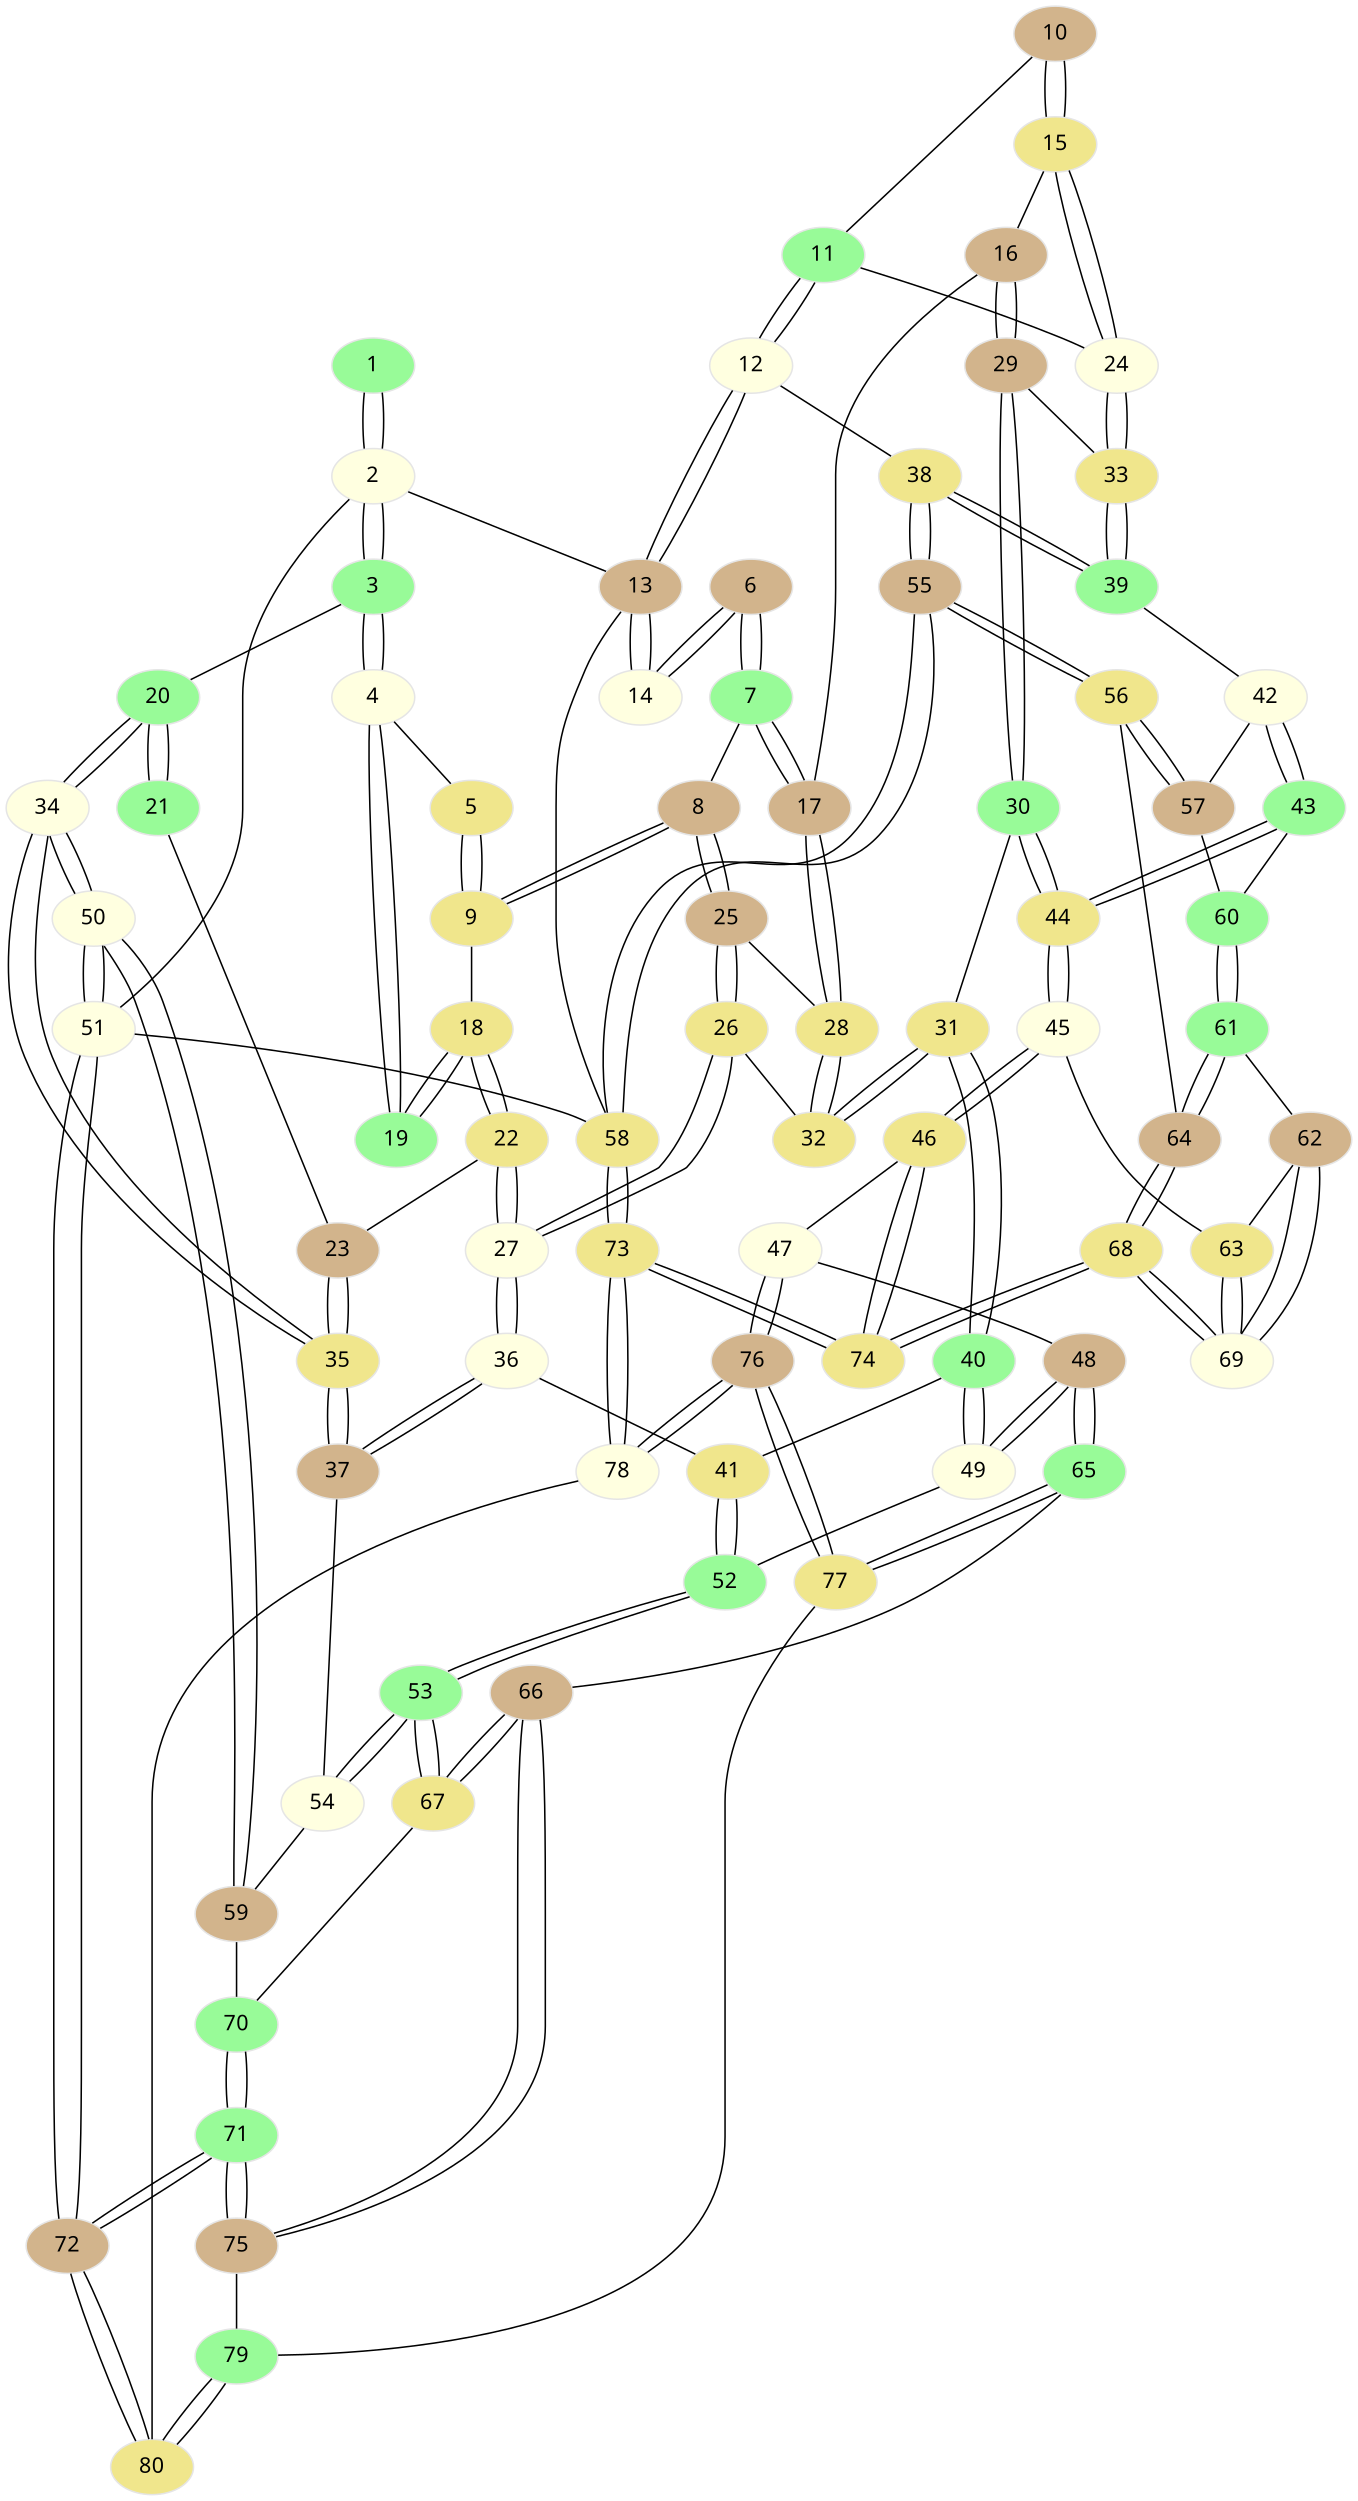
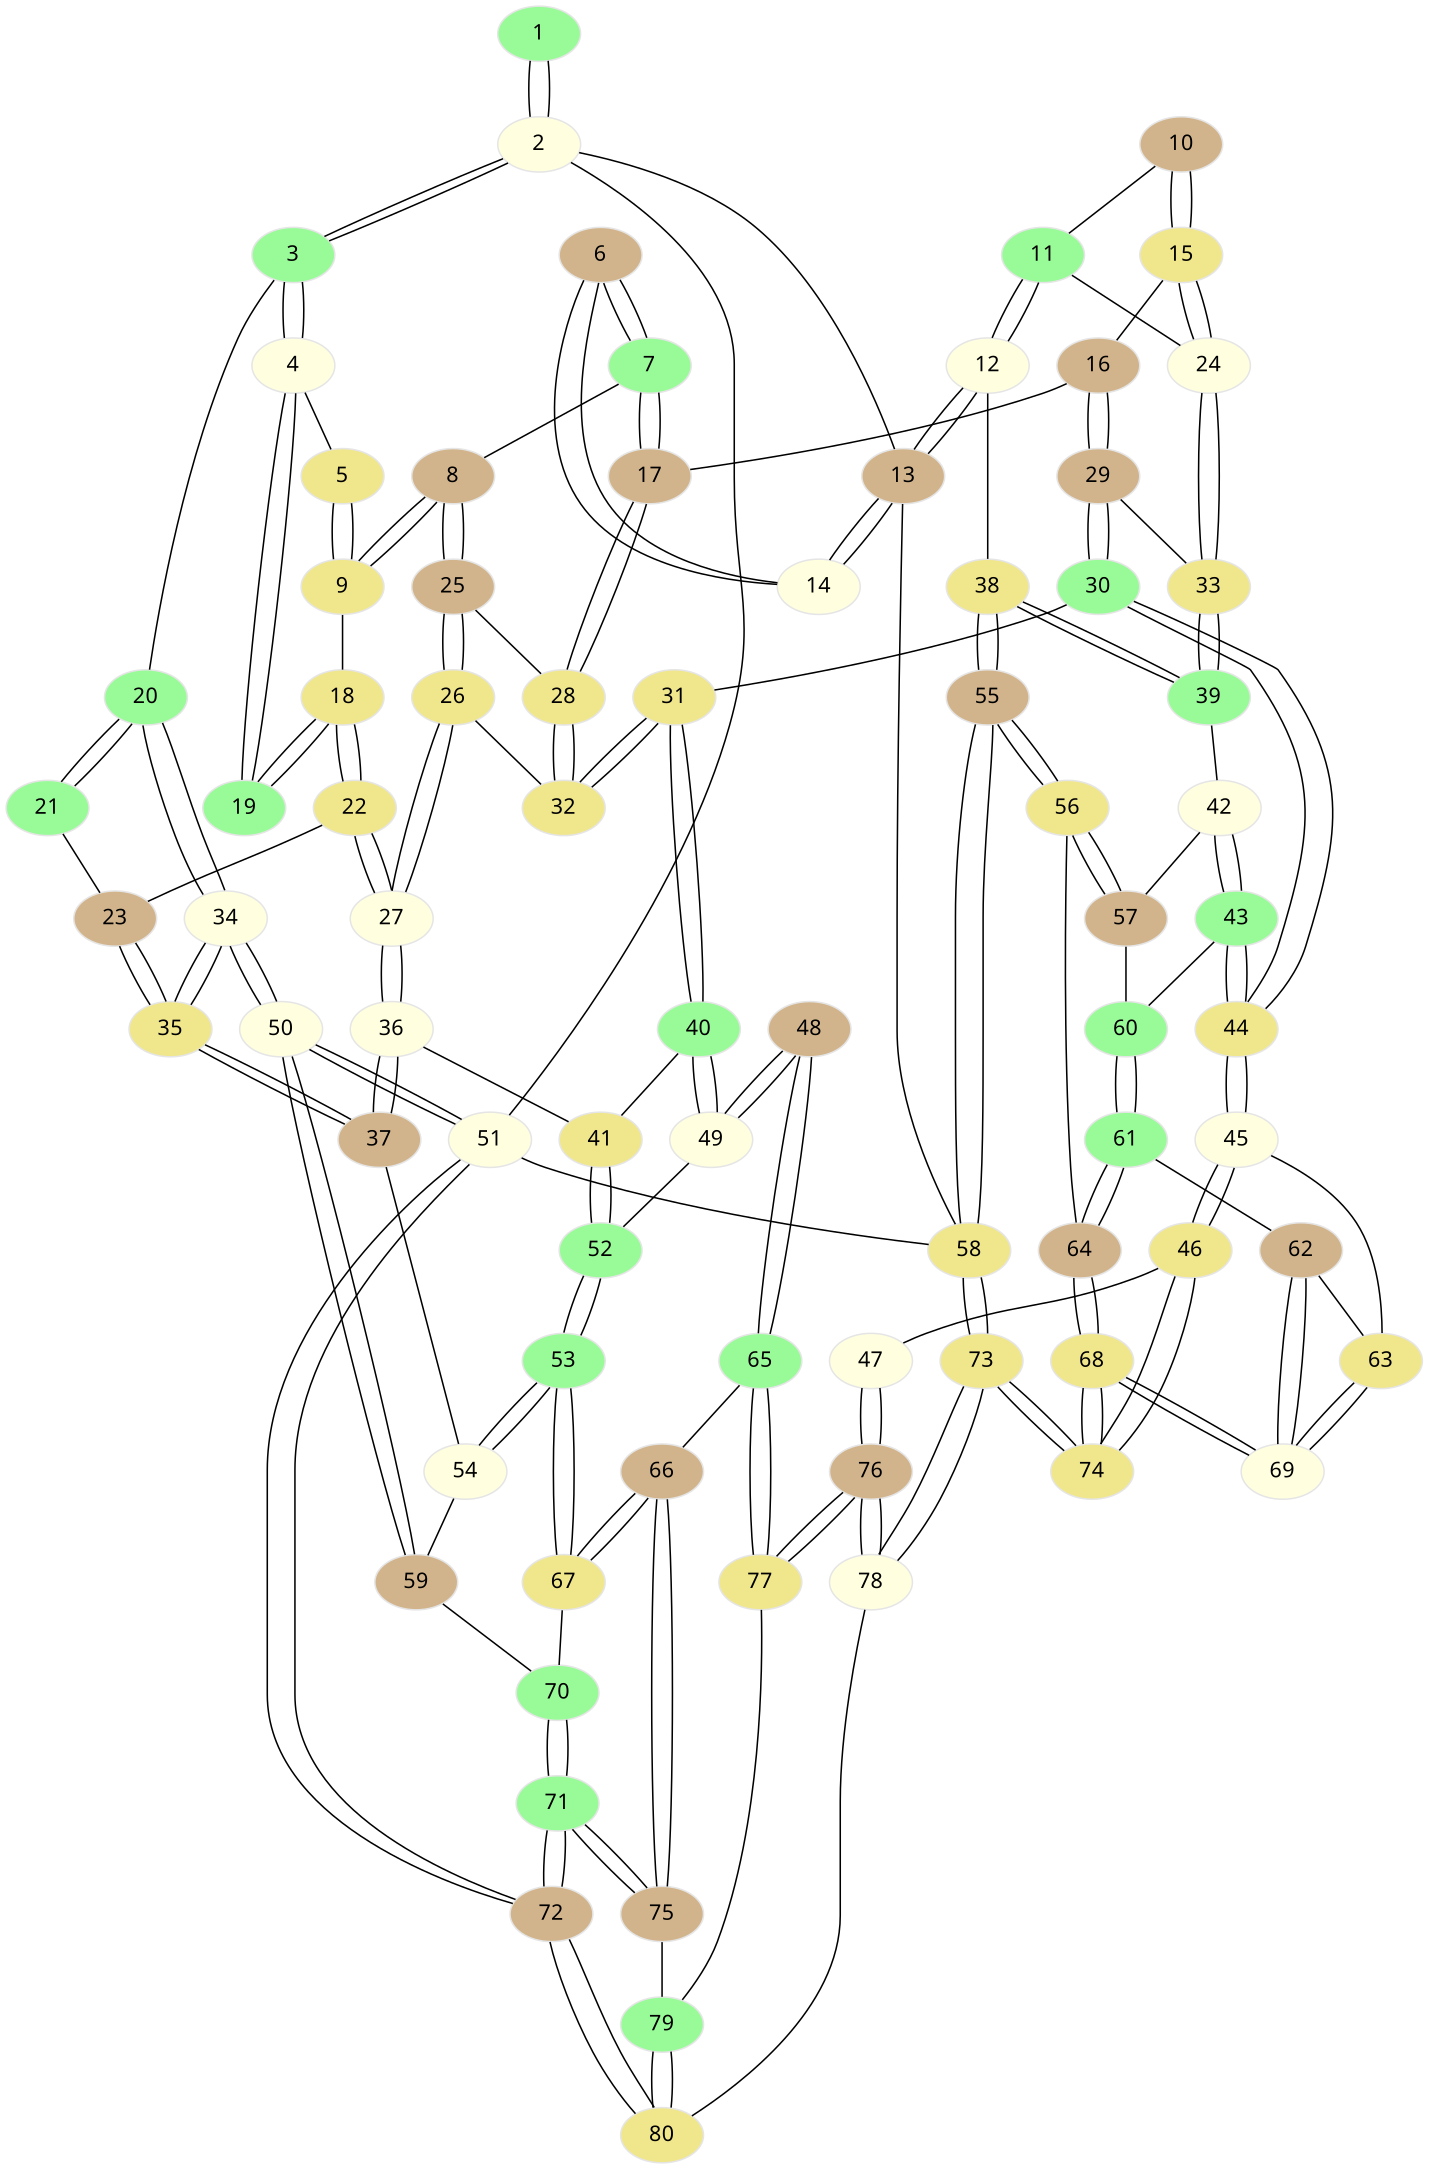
  graph {
    fontname="Noto Sans"
    node [color=gray90 fillcolor=khaki fontname="Noto Sans" style=filled]
    edge [fontname="Noto Sans"]
    1 [fillcolor=palegreen]
    2 [fillcolor=lightyellow]
    3 [fillcolor=palegreen]
    13 [fillcolor=tan]
    51 [fillcolor=lightyellow]
    6 [fillcolor=tan]
    7 [fillcolor=palegreen]
    14 [fillcolor=lightyellow]
    4 [fillcolor=lightyellow]
    20 [fillcolor=palegreen]
    58
    72 [fillcolor=tan]
    5
    19 [fillcolor=palegreen]
    21 [fillcolor=palegreen]
    34 [fillcolor=lightyellow]
    9
    18
    8 [fillcolor=tan]
    17 [fillcolor=tan]
    25 [fillcolor=tan]
    28
    26
    22
    10 [fillcolor=tan]
    11 [fillcolor=palegreen]
    15
    12 [fillcolor=lightyellow]
    24 [fillcolor=lightyellow]
    16 [fillcolor=tan]
    38
    33
    39 [fillcolor=palegreen]
    55 [fillcolor=tan]
    73
    29 [fillcolor=tan]
    30 [fillcolor=palegreen]
    32
    23 [fillcolor=tan]
    27 [fillcolor=lightyellow]
    35
    50 [fillcolor=lightyellow]
    36 [fillcolor=lightyellow]
    37 [fillcolor=tan]
    41
    31
    44
    40 [fillcolor=palegreen]
    45 [fillcolor=lightyellow]
    49 [fillcolor=lightyellow]
    42 [fillcolor=lightyellow]
    59 [fillcolor=tan]
    54 [fillcolor=lightyellow]
    52 [fillcolor=palegreen]
    56
    43 [fillcolor=palegreen]
    57 [fillcolor=tan]
    53 [fillcolor=palegreen]
    60 [fillcolor=palegreen]
    61 [fillcolor=palegreen]
    46
    63
    47 [fillcolor=lightyellow]
    74
    69 [fillcolor=lightyellow]
    48 [fillcolor=tan]
    76 [fillcolor=tan]
    65 [fillcolor=palegreen]
    77
    78 [fillcolor=lightyellow]
    66 [fillcolor=tan]
    70 [fillcolor=palegreen]
    80
    67
    64 [fillcolor=tan]
    68
    71 [fillcolor=palegreen]
    62 [fillcolor=tan]
    75 [fillcolor=tan]
    79 [fillcolor=palegreen]
    1 -- 2
    1 -- 2
    2 -- 3
    2 -- 3
    2 -- 13
    2 -- 51
    3 -- 4
    3 -- 4
    3 -- 20
    13 -- 14
    13 -- 14
    13 -- 58
    51 -- 58
    51 -- 72
    51 -- 72
    6 -- 7
    6 -- 7
    6 -- 14
    6 -- 14
    7 -- 8
    7 -- 17
    7 -- 17
    4 -- 5
    4 -- 19
    4 -- 19
    20 -- 21
    20 -- 21
    20 -- 34
    20 -- 34
    58 -- 73
    58 -- 73
    72 -- 80
    72 -- 80
    5 -- 9
    5 -- 9
    21 -- 23
    34 -- 35
    34 -- 35
    34 -- 50
    34 -- 50
    9 -- 18
    18 -- 19
    18 -- 19
    18 -- 22
    18 -- 22
    8 -- 9
    8 -- 9
    8 -- 25
    8 -- 25
    17 -- 28
    17 -- 28
    25 -- 28
    25 -- 26
    25 -- 26
    28 -- 32
    28 -- 32
    26 -- 32
    26 -- 27
    26 -- 27
    22 -- 23
    22 -- 27
    22 -- 27
    10 -- 11
    10 -- 15
    10 -- 15
    11 -- 12
    11 -- 12
    11 -- 24
    15 -- 24
    15 -- 24
    15 -- 16
    12 -- 13
    12 -- 13
    12 -- 38
    24 -- 33
    24 -- 33
    16 -- 17
    16 -- 29
    16 -- 29
    38 -- 39
    38 -- 39
    38 -- 55
    38 -- 55
    33 -- 39
    33 -- 39
    39 -- 42
    55 -- 58
    55 -- 58
    55 -- 56
    55 -- 56
    73 -- 74
    73 -- 74
    73 -- 78
    73 -- 78
    29 -- 33
    29 -- 30
    29 -- 30
    30 -- 31
    30 -- 44
    30 -- 44
    23 -- 35
    23 -- 35
    27 -- 36
    27 -- 36
    35 -- 37
    35 -- 37
    50 -- 51
    50 -- 51
    50 -- 59
    50 -- 59
    36 -- 37
    36 -- 37
    36 -- 41
    37 -- 54
    41 -- 52
    41 -- 52
    31 -- 32
    31 -- 32
    31 -- 40
    31 -- 40
    44 -- 45
    44 -- 45
    40 -- 41
    40 -- 49
    40 -- 49
    45 -- 46
    45 -- 46
    45 -- 63
    49 -- 52
    42 -- 43
    42 -- 43
    42 -- 57
    59 -- 70
    54 -- 59
    52 -- 53
    52 -- 53
    56 -- 57
    56 -- 57
    56 -- 64
    43 -- 44
    43 -- 44
    43 -- 60
    57 -- 60
    53 -- 54
    53 -- 54
    53 -- 67
    53 -- 67
    60 -- 61
    60 -- 61
    61 -- 64
    61 -- 64
    61 -- 62
    46 -- 47
    46 -- 74
    46 -- 74
    63 -- 69
    63 -- 69
-   47 -- 48
    47 -- 76
    47 -- 76
    48 -- 49
    48 -- 49
    48 -- 65
    48 -- 65
    76 -- 77
    76 -- 77
    76 -- 78
    76 -- 78
    65 -- 77
    65 -- 77
    65 -- 66
    77 -- 79
    78 -- 80
    66 -- 67
    66 -- 67
    66 -- 75
    66 -- 75
    70 -- 71
    70 -- 71
    67 -- 70
    64 -- 68
    64 -- 68
    68 -- 74
    68 -- 74
    68 -- 69
    68 -- 69
    71 -- 72
    71 -- 72
    71 -- 75
    71 -- 75
    62 -- 63
    62 -- 69
    62 -- 69
    75 -- 79
    79 -- 80
    79 -- 80
  }
